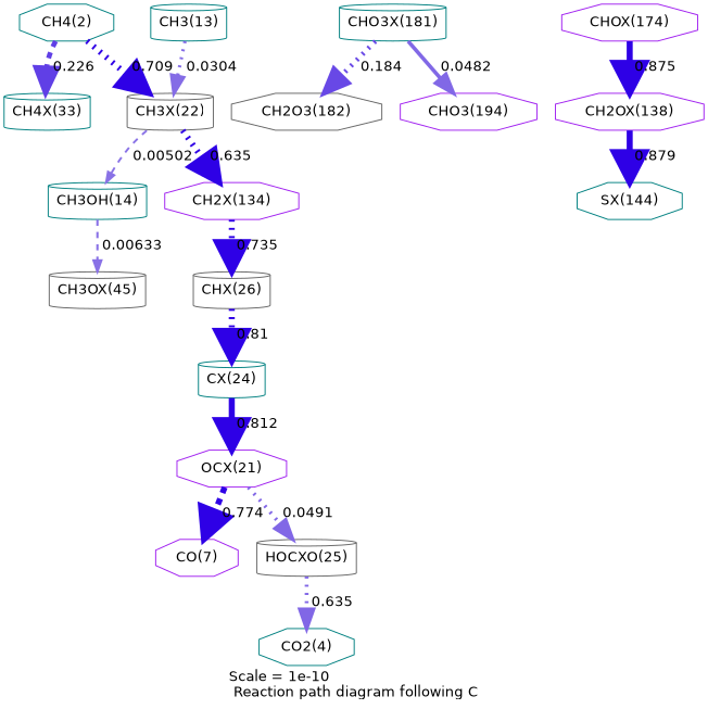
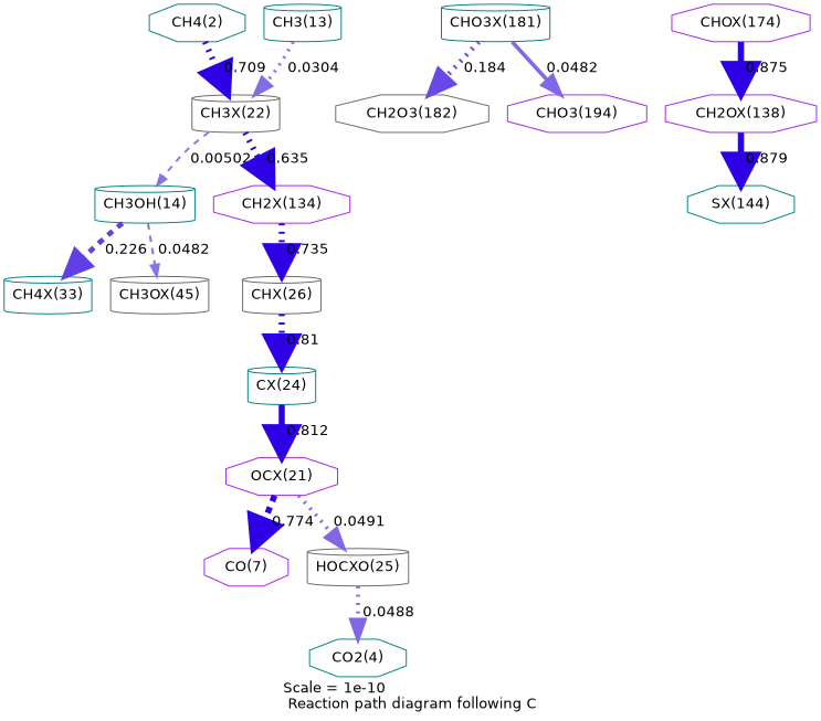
  digraph {
    fontname=Helvetica
    label="Scale = 1e-10\l Reaction path diagram following C"
    node [color=teal fontname=Helvetica shape=octagon]
    edge [arrowsize=1.86 color="0.7, 1.23, 0.9" fontname=Helvetica penwidth=5.77 style=dotted]
    n1 [label="CH4(2)"]
    n2 [label="CH4X(33)" shape=cylinder]
    n3 [color=gray40 label="CH3X(22)" shape=cylinder]
    n4 [label="CH3OH(14)" shape=cylinder]
    n5 [color=purple label="CH2X(134)"]
    n6 [color=gray40 label="CH3OX(45)" shape=cylinder]
    n7 [color=gray40 label="CHX(26)" shape=cylinder]
    n8 [label="CH3(13)" shape=cylinder]
    n9 [label="CX(24)" shape=cylinder]
    n10 [color=purple label="OCX(21)"]
    n11 [color=purple label="CO(7)"]
    n12 [color=gray40 label="HOCXO(25)" shape=cylinder]
    n13 [label="CO2(4)"]
    n14 [label="CHO3X(181)" shape=cylinder]
    n15 [color=gray40 label="CH2O3(182)"]
    n16 [color=purple label="CHO3(194)"]
    n17 [color=purple label="CH2OX(138)"]
    n18 [label="SX(144)"]
    n19 [color=purple label="CHOX(174)"]
-   n1 -> n2 [arrowsize=2.44 color="0.7, 0.726, 0.9" label=" 0.226" penwidth=4.88 style=dashed]
+   n4 -> n2 [arrowsize=2.44 color="0.7, 0.726, 0.9" label=" 0.226" penwidth=4.88 style=dashed]
    n1 -> n3 [arrowsize=2.87 color="0.7, 1.21, 0.9" label=" 0.709" penwidth=5.74]
    n3 -> n4 [arrowsize=1 color="0.7, 0.505, 0.9" label=" 0.00502" penwidth=2 style=dashed]
    n3 -> n5 [arrowsize=2.88 label=" 0.635"]
-   n4 -> n6 [arrowsize=1.09 color="0.7, 0.506, 0.9" label=" 0.00633" penwidth=2.18 style=dashed]
+   n4 -> n6 [arrowsize=1.09 color="0.7, 0.506, 0.9" label=" 0.0482" penwidth=2.18 style=dashed]
    n5 -> n7 [arrowsize=2.88 label=" 0.735"]
    n7 -> n9 [arrowsize=2.92 color="0.7, 1.31, 0.9" label=" 0.81" penwidth=5.84]
    n8 -> n3 [arrowsize=1.68 color="0.7, 0.53, 0.9" label=" 0.0304" penwidth=3.36]
    n9 -> n10 [arrowsize=2.92 color="0.7, 1.31, 0.9" label=" 0.812" penwidth=5.84 style=solid]
    n10 -> n11 [arrowsize=2.9 color="0.7, 1.27, 0.9" label=" 0.774" penwidth=5.81 style=dashed]
    n10 -> n12 [color="0.7, 0.549, 0.9" label=" 0.0491" penwidth=3.72]
-   n12 -> n13 [color="0.7, 0.549, 0.9" label=" 0.635" penwidth=3.72]
+   n12 -> n13 [color="0.7, 0.549, 0.9" label=" 0.0488" penwidth=3.72]
    n14 -> n15 [arrowsize=2.36 color="0.7, 0.684, 0.9" label=" 0.184" penwidth=4.72]
    n14 -> n16 [color="0.7, 0.548, 0.9" label=" 0.0482" penwidth=3.71 style=solid]
    n17 -> n18 [arrowsize=2.95 color="0.7, 1.38, 0.9" label=" 0.879" penwidth=5.9 style=solid]
    n19 -> n17 [arrowsize=2.95 color="0.7, 1.37, 0.9" label=" 0.875" penwidth=5.9 style=solid]
  }
